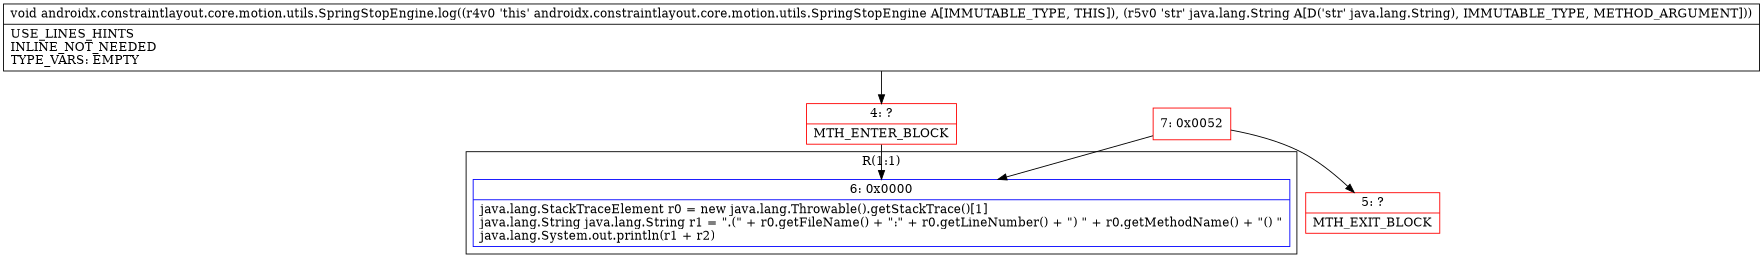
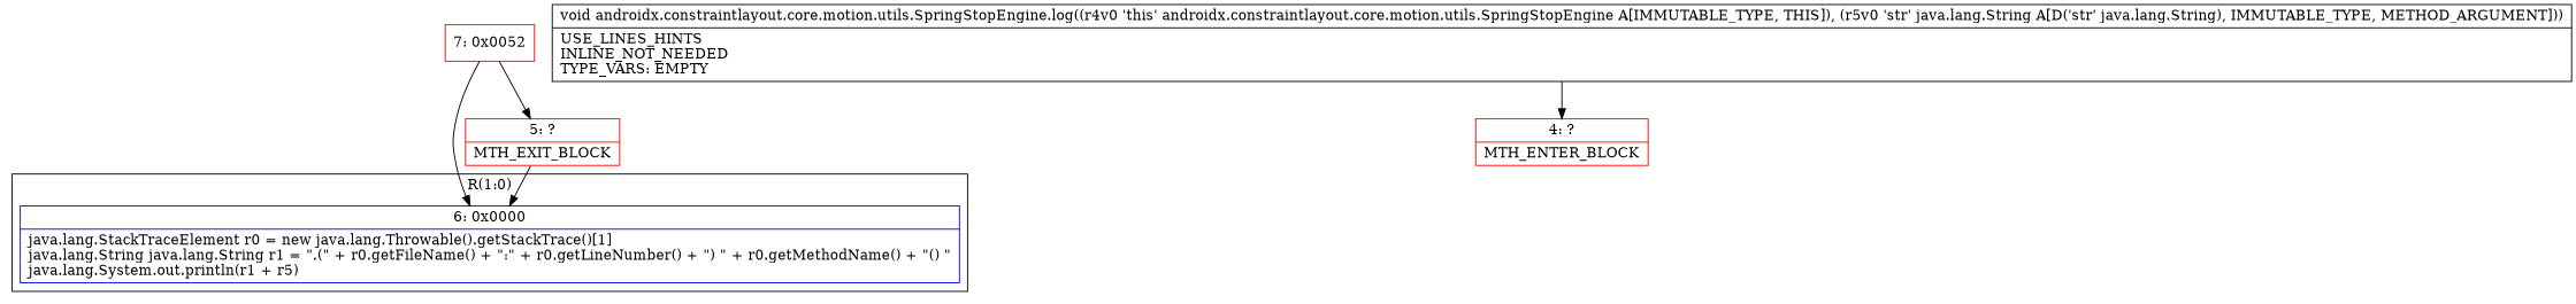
  digraph {
    node [color=red shape=record]
-   n1 [color=blue label="{6\:\ 0x0000|java.lang.StackTraceElement r0 = new java.lang.Throwable().getStackTrace()[1]\ljava.lang.String java.lang.String r1 = \".(\" + r0.getFileName() + \":\" + r0.getLineNumber() + \") \" + r0.getMethodName() + \"() \"\ljava.lang.System.out.println(r1 + r2)\l}"]
+   n1 [color=blue label="{6\:\ 0x0000|java.lang.StackTraceElement r0 = new java.lang.Throwable().getStackTrace()[1]\ljava.lang.String java.lang.String r1 = \".(\" + r0.getFileName() + \":\" + r0.getLineNumber() + \") \" + r0.getMethodName() + \"() \"\ljava.lang.System.out.println(r1 + r5)\l}"]
    n2 [label="{7\:\ 0x0052}"]
    n3 [label="{5\:\ ?|MTH_EXIT_BLOCK\l}"]
    n4 [label="{4\:\ ?|MTH_ENTER_BLOCK\l}"]
    n5 [label="{void androidx.constraintlayout.core.motion.utils.SpringStopEngine.log((r4v0 'this' androidx.constraintlayout.core.motion.utils.SpringStopEngine A[IMMUTABLE_TYPE, THIS]), (r5v0 'str' java.lang.String A[D('str' java.lang.String), IMMUTABLE_TYPE, METHOD_ARGUMENT]))  | USE_LINES_HINTS\lINLINE_NOT_NEEDED\lTYPE_VARS: EMPTY\l}" color=""]
    subgraph cluster_1 {
-     label="R(1:1)"
+     label="R(1:0)"
      n1
    }
    n2 -> n1
    n2 -> n3
-   n4 -> n1
+   n3 -> n1
    n5 -> n4
  }
